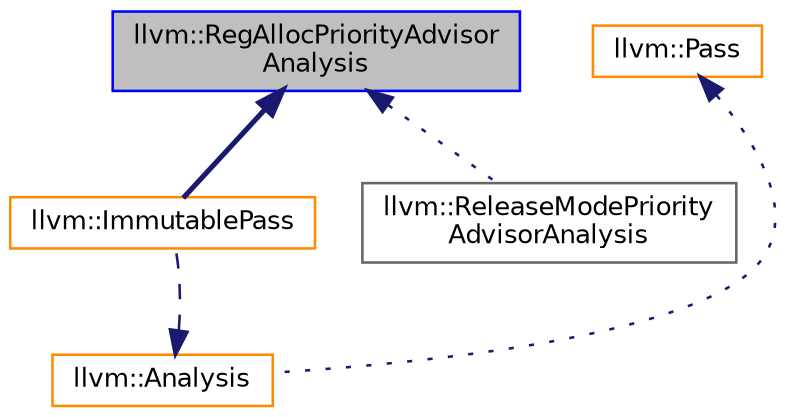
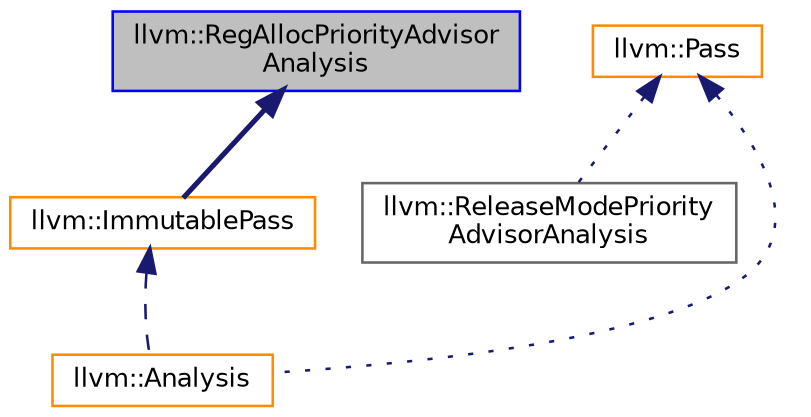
  digraph {
    node [color=darkorange fontname=Helvetica fontsize=10 shape=record]
    edge [color=midnightblue dir=back fontname=Helvetica fontsize=10 labelfontname=Helvetica labelfontsize=10 style=dotted]
    n1 [color=blue fillcolor=grey75 fontcolor=black height=0.2 label="llvm::RegAllocPriorityAdvisor\lAnalysis" style=filled width=0.4]
    n2 [color=gray40 height=0.2 label="llvm::ReleaseModePriority\lAdvisorAnalysis" width=0.4]
    n3 [height=0.2 label="llvm::ImmutablePass" width=0.4]
    n4 [height=0.2 label="llvm::Analysis" width=0.4]
    n5 [height=0.2 label="llvm::Pass" width=0.4]
-   n1 -> n2
+   n5 -> n2
    n1 -> n3 [style=bold]
-   n4 -> n3 [style=dashed]
+   n3 -> n4 [style=dashed]
    n5 -> n4
  }
